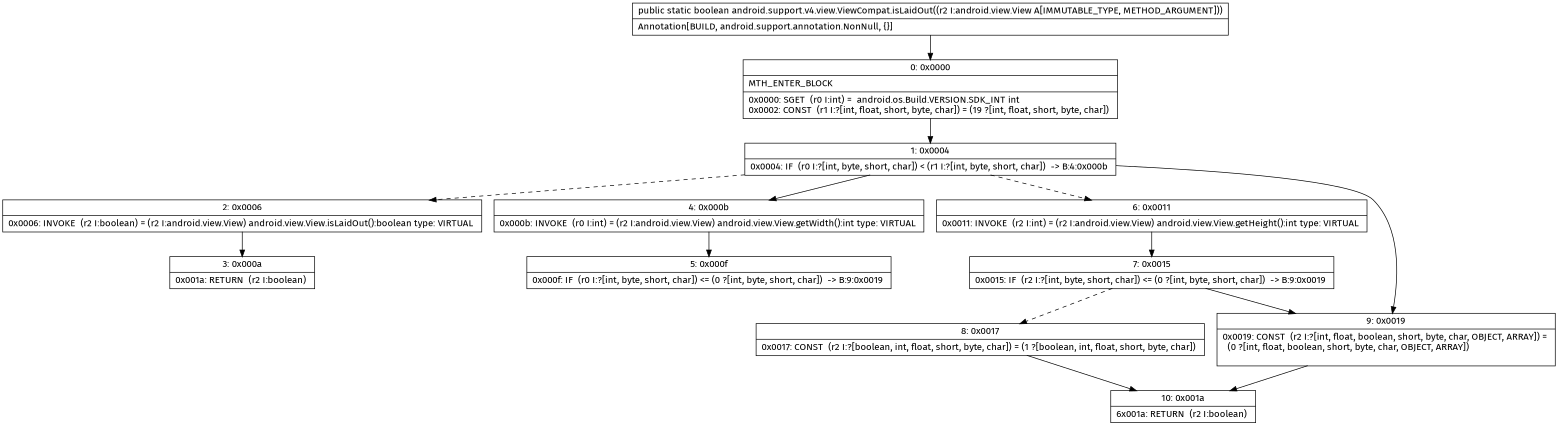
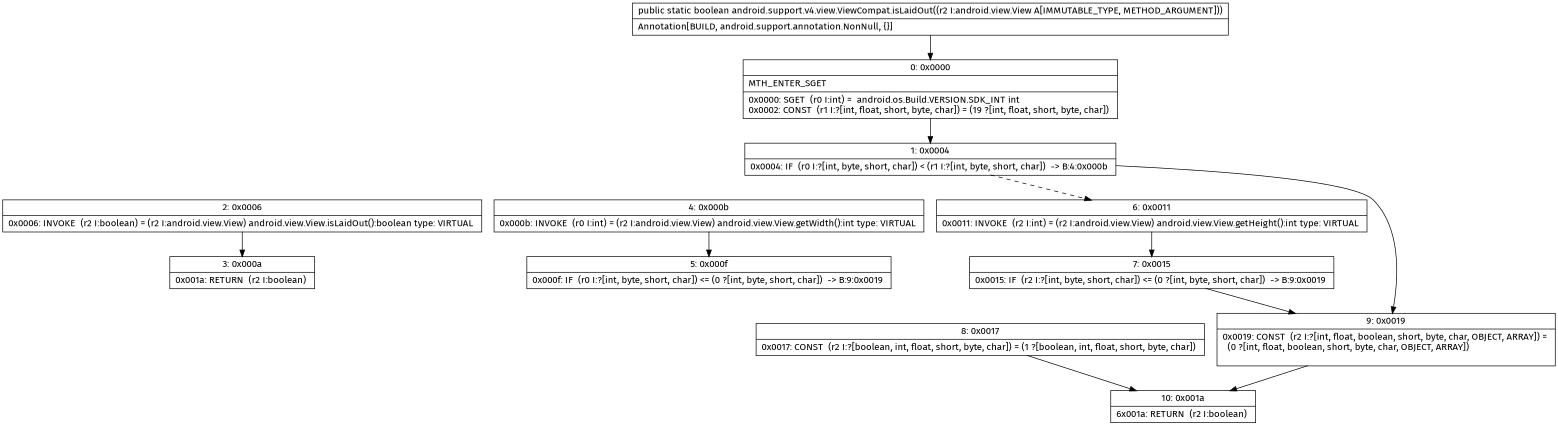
  digraph {
    fontname="Fira Sans"
    node [fontname="Fira Sans" shape=record]
    edge [fontname="Fira Sans"]
-   n1 [label="{0\:\ 0x0000|MTH_ENTER_BLOCK\l|0x0000: SGET  (r0 I:int) =  android.os.Build.VERSION.SDK_INT int \l0x0002: CONST  (r1 I:?[int, float, short, byte, char]) = (19 ?[int, float, short, byte, char]) \l}"]
+   n1 [label="{0\:\ 0x0000|MTH_ENTER_SGET\l|0x0000: SGET  (r0 I:int) =  android.os.Build.VERSION.SDK_INT int \l0x0002: CONST  (r1 I:?[int, float, short, byte, char]) = (19 ?[int, float, short, byte, char]) \l}"]
    n2 [label="{1\:\ 0x0004|0x0004: IF  (r0 I:?[int, byte, short, char]) \< (r1 I:?[int, byte, short, char])  \-\> B:4:0x000b \l}"]
    n3 [label="{2\:\ 0x0006|0x0006: INVOKE  (r2 I:boolean) = (r2 I:android.view.View) android.view.View.isLaidOut():boolean type: VIRTUAL \l}"]
    n4 [label="{4\:\ 0x000b|0x000b: INVOKE  (r0 I:int) = (r2 I:android.view.View) android.view.View.getWidth():int type: VIRTUAL \l}"]
    n5 [label="{6\:\ 0x0011|0x0011: INVOKE  (r2 I:int) = (r2 I:android.view.View) android.view.View.getHeight():int type: VIRTUAL \l}"]
    n6 [label="{9\:\ 0x0019|0x0019: CONST  (r2 I:?[int, float, boolean, short, byte, char, OBJECT, ARRAY]) = \l  (0 ?[int, float, boolean, short, byte, char, OBJECT, ARRAY])\l \l}"]
    n7 [label="{3\:\ 0x000a|0x001a: RETURN  (r2 I:boolean) \l}"]
    n8 [label="{5\:\ 0x000f|0x000f: IF  (r0 I:?[int, byte, short, char]) \<= (0 ?[int, byte, short, char])  \-\> B:9:0x0019 \l}"]
    n9 [label="{7\:\ 0x0015|0x0015: IF  (r2 I:?[int, byte, short, char]) \<= (0 ?[int, byte, short, char])  \-\> B:9:0x0019 \l}"]
    n10 [label="{10\:\ 0x001a|6x001a: RETURN  (r2 I:boolean) \l}"]
    n11 [label="{8\:\ 0x0017|0x0017: CONST  (r2 I:?[boolean, int, float, short, byte, char]) = (1 ?[boolean, int, float, short, byte, char]) \l}"]
    n12 [label="{public static boolean android.support.v4.view.ViewCompat.isLaidOut((r2 I:android.view.View A[IMMUTABLE_TYPE, METHOD_ARGUMENT]))  | Annotation[BUILD, android.support.annotation.NonNull, \{\}]\l}"]
    n1 -> n2
-   n2 -> n3 [style=dashed]
-   n2 -> n4
    n2 -> n5 [style=dashed]
    n2 -> n6
    n3 -> n7
    n4 -> n8
    n5 -> n9
    n6 -> n10
    n9 -> n6
-   n9 -> n11 [style=dashed]
    n11 -> n10
    n12 -> n1
  }
